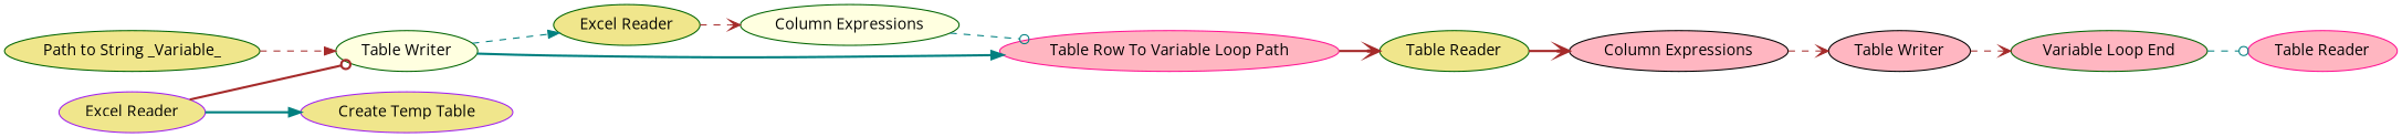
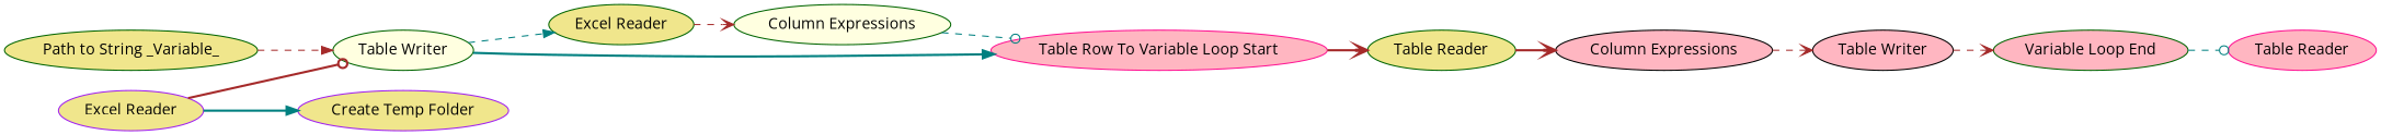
  digraph {
    fontname="Open Sans"
    rankdir=LR
    node [color=darkgreen fillcolor=khaki fontname="Open Sans" style=filled]
    edge [arrowhead=vee color=brown fontname="Open Sans" style=dashed]
    n1 [color=purple label="Excel Reader"]
    n2 [fillcolor=lightyellow label="Table Writer"]
-   n3 [color=purple label="Create Temp Table"]
+   n3 [color=purple label="Create Temp Folder"]
    n4 [label="Excel Reader"]
-   n5 [color=deeppink fillcolor=lightpink label="Table Row To Variable Loop Path"]
+   n5 [color=deeppink fillcolor=lightpink label="Table Row To Variable Loop Start"]
    n6 [color=black fillcolor=lightpink label="Column Expressions"]
    n7 [color=black fillcolor=lightpink label="Table Writer"]
    n8 [fillcolor=lightpink label="Variable Loop End"]
    n9 [fillcolor=lightyellow label="Column Expressions"]
    n10 [label="Table Reader"]
    n11 [label="Path to String _Variable_"]
    n12 [color=deeppink fillcolor=lightpink label="Table Reader"]
    n1 -> n2 [arrowhead=odot style=bold]
    n1 -> n3 [arrowhead=normal color=teal style=bold]
    n2 -> n4 [arrowhead=normal color=teal]
    n2 -> n5 [arrowhead=normal color=teal style=bold]
    n4 -> n9
    n5 -> n10 [style=bold]
    n6 -> n7
    n7 -> n8
    n8 -> n12 [arrowhead=odot color=teal]
    n9 -> n5 [arrowhead=odot color=teal]
    n10 -> n6 [style=bold]
    n11 -> n2 [arrowhead=normal]
  }
